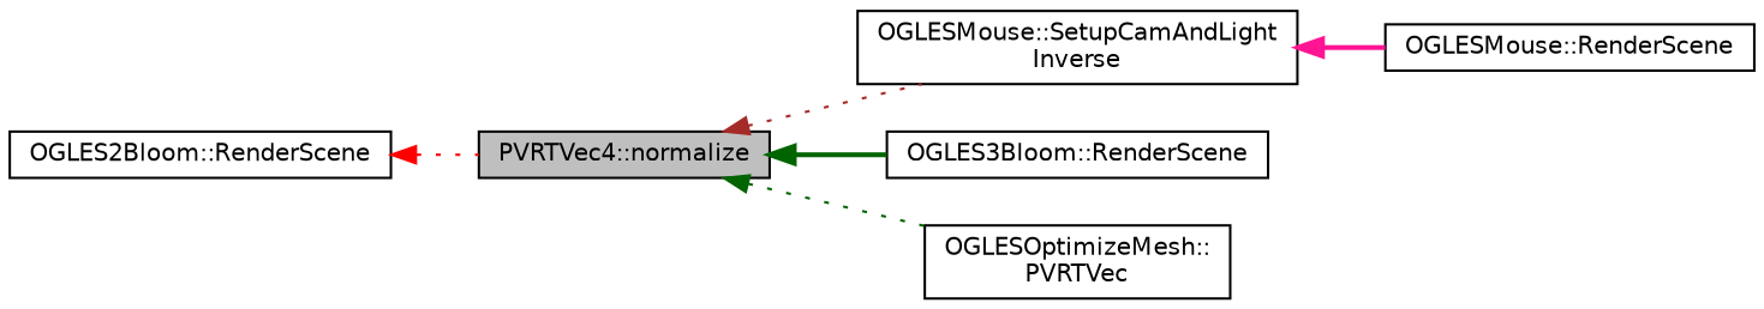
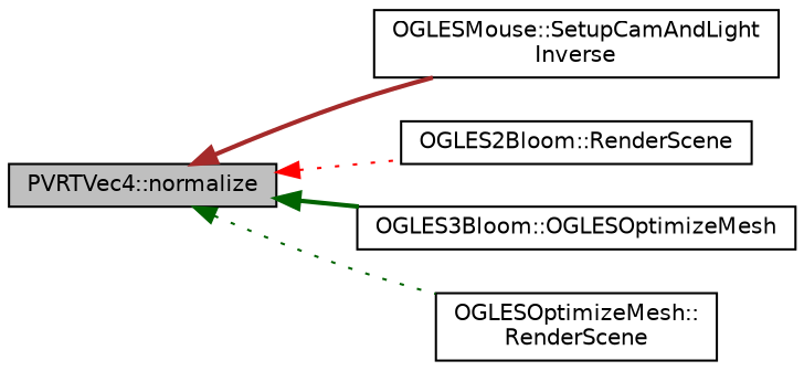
  digraph {
    rankdir=LR
    node [color=black fillcolor=white fontname=Helvetica fontsize=10 shape=record style=filled]
    edge [color=darkgreen dir=back fontname=Helvetica fontsize=10 labelfontname=Helvetica labelfontsize=10 style=bold]
    n1 [fillcolor=grey75 fontcolor=black height=0.2 label="PVRTVec4::normalize" width=0.4]
    n2 [height=0.2 label="OGLESMouse::SetupCamAndLight\lInverse" width=0.4]
    n3 [height=0.2 label="OGLES2Bloom::RenderScene" width=0.4]
-   n4 [height=0.2 label="OGLES3Bloom::RenderScene" width=0.4]
-   n5 [height=0.2 label="OGLESOptimizeMesh::\lPVRTVec" width=0.4]
-   n6 [height=0.2 label="OGLESMouse::RenderScene" width=0.4]
-   n1 -> n2 [color=brown style=dotted]
-   n3 -> n1 [color=red style=dotted]
+   n4 [height=0.2 label="OGLES3Bloom::OGLESOptimizeMesh" width=0.4]
+   n5 [height=0.2 label="OGLESOptimizeMesh::\lRenderScene" width=0.4]
+   n1 -> n2 [color=brown]
+   n1 -> n3 [color=red style=dotted]
    n1 -> n4
    n1 -> n5 [style=dotted]
-   n2 -> n6 [color=deeppink]
  }
